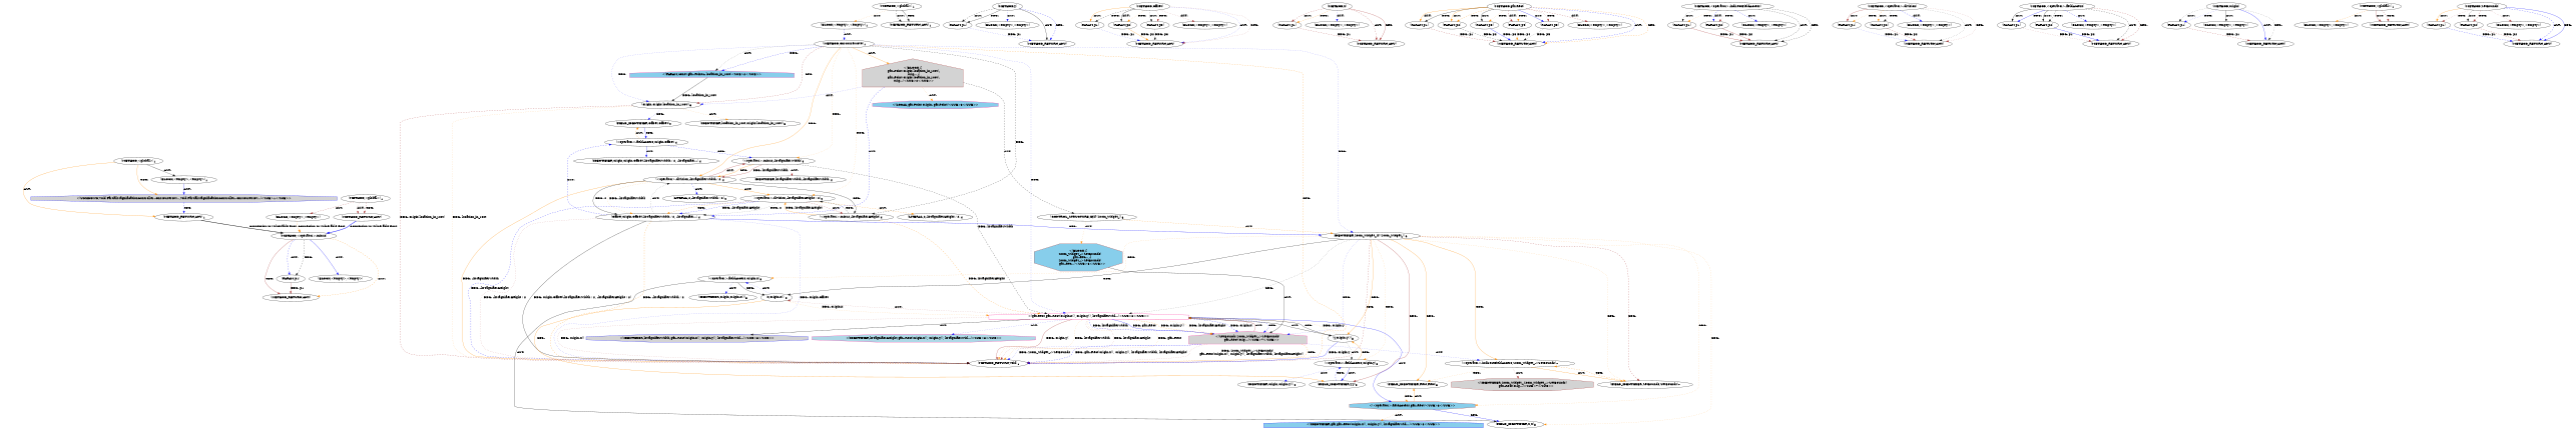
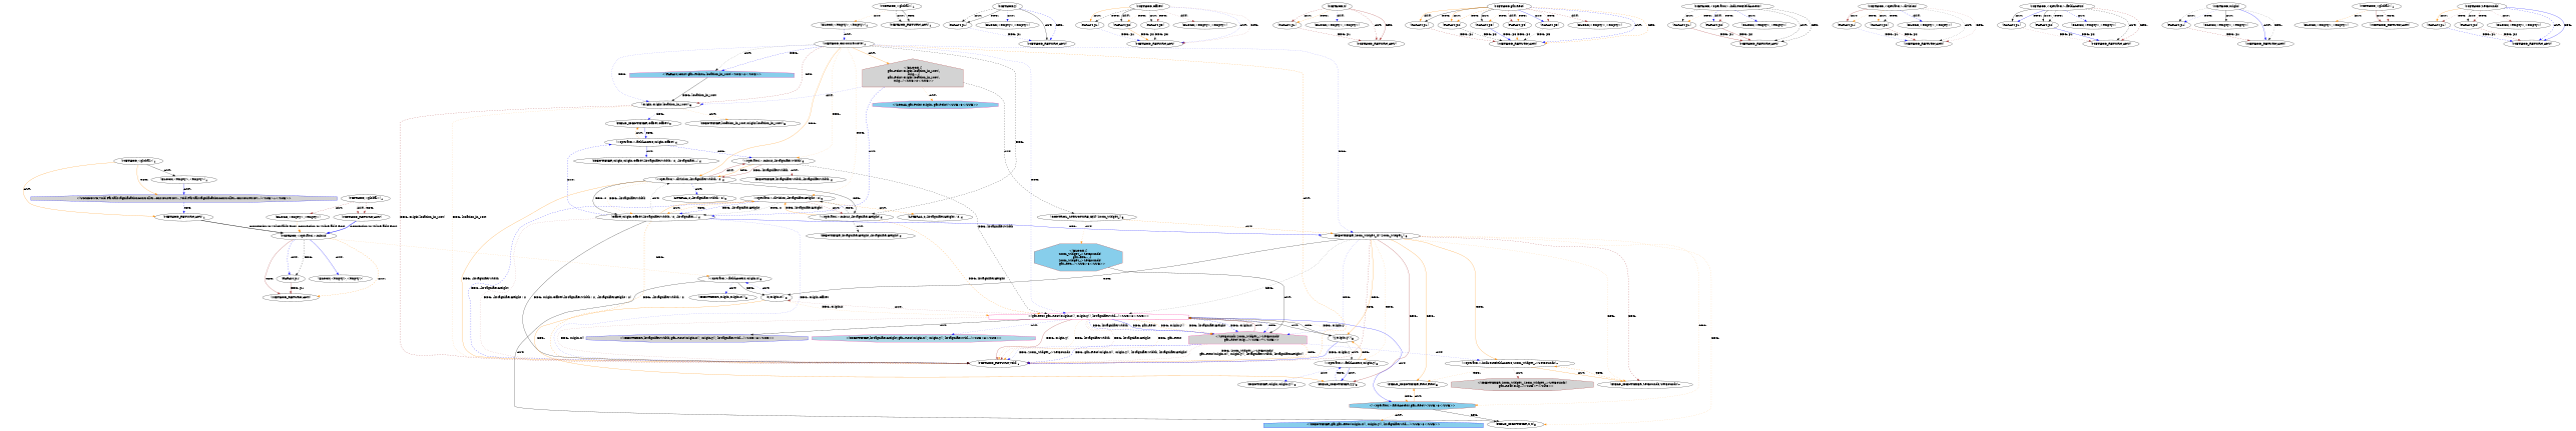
  digraph {
    edge [color=darkorange style=dotted]
    n1 [label=<(METHOD,&lt;operator&gt;.minus)>]
    n2 [label=<(PARAM,p1)>]
    n3 [label=<(BLOCK,&lt;empty&gt;,&lt;empty&gt;)>]
    n4 [label=<(METHOD_RETURN,ANY)>]
    n5 [label=<(METHOD,y)>]
    n6 [label=<(PARAM,p1)>]
    n7 [label=<(BLOCK,&lt;empty&gt;,&lt;empty&gt;)>]
    n8 [label=<(METHOD_RETURN,ANY)>]
    n9 [label=<(METHOD,&lt;global&gt;)<SUB>1</SUB>>]
    n10 [label=<(BLOCK,&lt;empty&gt;,&lt;empty&gt;)<SUB>1</SUB>>]
    n11 [label=<(METHOD_RETURN,ANY)<SUB>1</SUB>>]
    n12 [label=<(METHOD,OnMouseMove)<SUB>1</SUB>>]
    n13 [color=deeppink fillcolor=skyblue label="<(PARAM,const gfx::Point&amp; location_in_root)<SUB>2</SUB>>" shape=house style=filled]
    n14 [color=brown fillcolor=lightgrey label="<(BLOCK,{\n  gfx::Point origin(location_in_root);\n  orig...,{\n  gfx::Point origin(location_in_root);\n  orig...)<SUB>2</SUB>>" shape=house style=filled]
    n15 [label=<(origin,origin(location_in_root))<SUB>3</SUB>>]
    n16 [label=<(&lt;operator&gt;.division,-kMagnifierWidth / 2)<SUB>4</SUB>>]
    n17 [label=<(&lt;operator&gt;.minus,-kMagnifierWidth)<SUB>4</SUB>>]
    n18 [label=<(&lt;operator&gt;.division,-kMagnifierHeight / 2)<SUB>4</SUB>>]
    n19 [label=<(&lt;operator&gt;.minus,-kMagnifierHeight)<SUB>4</SUB>>]
    n20 [label=<(IDENTIFIER,zoom_widget_,if (zoom_widget_))<SUB>6</SUB>>]
    n21 [color=deeppink fillcolor=white label="<(gfx.Rect,gfx::Rect(origin.x(), origin.y(), kMagnifierWid...)<SUB>8</SUB>>" shape=house style=filled]
    n22 [label=<(METHOD_RETURN,void)<SUB>1</SUB>>]
    n23 [color=deeppink fillcolor=skyblue label="<(LOCAL,gfx.Point origin: gfx.Point)<SUB>3</SUB>>" shape=octagon style=filled]
    n24 [label=<(Offset,origin.Offset(-kMagnifierWidth / 2, -kMagnifier...)<SUB>4</SUB>>]
    n25 [label=<(CONTROL_STRUCTURE,IF,if (zoom_widget_))<SUB>6</SUB>>]
    n26 [label=<(IDENTIFIER,location_in_root,origin(location_in_root))<SUB>3</SUB>>]
    n27 [label=<(FIELD_IDENTIFIER,Offset,Offset)<SUB>4</SUB>>]
    n28 [label=<(LITERAL,2,-kMagnifierWidth / 2)<SUB>4</SUB>>]
    n29 [label=<(IDENTIFIER,kMagnifierWidth,-kMagnifierWidth)<SUB>4</SUB>>]
    n30 [label=<(LITERAL,2,-kMagnifierHeight / 2)<SUB>4</SUB>>]
+   n31 [label=<(IDENTIFIER,kMagnifierHeight,-kMagnifierHeight)<SUB>4</SUB>>]
    n32 [color=deeppink fillcolor=lightgrey label="<(SetBounds,zoom_widget_-&gt;SetBounds(\n        gfx::Rect(orig...)<SUB>7</SUB>>" shape=house style=filled]
    n33 [label=<(&lt;operator&gt;.indirectFieldAccess,zoom_widget_-&gt;SetBounds)<SUB>7</SUB>>]
    n34 [label=<(FIELD_IDENTIFIER,SetBounds,SetBounds)<SUB>7</SUB>>]
    n35 [color=brown fillcolor=skyblue label="<(&lt;operator&gt;.fieldAccess,gfx::Rect)<SUB>8</SUB>>" shape=octagon style=filled]
    n36 [label=<(FIELD_IDENTIFIER,Rect,Rect)<SUB>8</SUB>>]
    n37 [label=<(x,origin.x())<SUB>8</SUB>>]
    n38 [label=<(&lt;operator&gt;.fieldAccess,origin.x)<SUB>8</SUB>>]
    n39 [label=<(FIELD_IDENTIFIER,x,x)<SUB>8</SUB>>]
    n40 [label=<(y,origin.y())<SUB>8</SUB>>]
    n41 [label=<(&lt;operator&gt;.fieldAccess,origin.y)<SUB>8</SUB>>]
    n42 [label=<(FIELD_IDENTIFIER,y,y)<SUB>8</SUB>>]
    n43 [color=blue fillcolor=lightgrey label="<(IDENTIFIER,kMagnifierWidth,gfx::Rect(origin.x(), origin.y(), kMagnifierWid...)<SUB>8</SUB>>" shape=octagon style=filled]
    n44 [color=deeppink fillcolor=lightblue label="<(IDENTIFIER,kMagnifierHeight,gfx::Rect(origin.x(), origin.y(), kMagnifierWid...)<SUB>8</SUB>>" shape=octagon style=filled]
    n45 [label=<(&lt;operator&gt;.fieldAccess,origin.Offset)<SUB>4</SUB>>]
    n46 [color=brown fillcolor=skyblue label="<(BLOCK,{\n    zoom_widget_-&gt;SetBounds(\n        gfx::Rec...,{\n    zoom_widget_-&gt;SetBounds(\n        gfx::Rec...)<SUB>6</SUB>>" shape=octagon style=filled]
    n47 [label=<(IDENTIFIER,origin,origin.Offset(-kMagnifierWidth / 2, -kMagnifier...)<SUB>4</SUB>>]
    n48 [color=brown fillcolor=lightgrey label="<(IDENTIFIER,zoom_widget_,zoom_widget_-&gt;SetBounds(\n        gfx::Rect(orig...)<SUB>7</SUB>>" shape=octagon style=filled]
    n49 [color=blue fillcolor=skyblue label="<(IDENTIFIER,gfx,gfx::Rect(origin.x(), origin.y(), kMagnifierWid...)<SUB>8</SUB>>" shape=house style=filled]
    n50 [label=<(IDENTIFIER,origin,origin.x())<SUB>8</SUB>>]
    n51 [label=<(IDENTIFIER,origin,origin.y())<SUB>8</SUB>>]
    n52 [label=<(METHOD,Offset)>]
    n53 [label=<(PARAM,p1)>]
    n54 [label=<(PARAM,p2)>]
    n55 [label=<(PARAM,p3)>]
    n56 [label=<(BLOCK,&lt;empty&gt;,&lt;empty&gt;)>]
    n57 [label=<(METHOD_RETURN,ANY)>]
    n58 [label=<(METHOD,x)>]
    n59 [label=<(PARAM,p1)>]
    n60 [label=<(BLOCK,&lt;empty&gt;,&lt;empty&gt;)>]
    n61 [label=<(METHOD_RETURN,ANY)>]
    n62 [label=<(METHOD,gfx.Rect)>]
    n63 [label=<(PARAM,p1)>]
    n64 [label=<(PARAM,p2)>]
    n65 [label=<(PARAM,p3)>]
    n66 [label=<(PARAM,p4)>]
    n67 [label=<(PARAM,p5)>]
    n68 [label=<(BLOCK,&lt;empty&gt;,&lt;empty&gt;)>]
    n69 [label=<(METHOD_RETURN,ANY)>]
    n70 [label=<(METHOD,&lt;operator&gt;.indirectFieldAccess)>]
    n71 [label=<(PARAM,p1)>]
    n72 [label=<(PARAM,p2)>]
    n73 [label=<(BLOCK,&lt;empty&gt;,&lt;empty&gt;)>]
    n74 [label=<(METHOD_RETURN,ANY)>]
    n75 [label=<(METHOD,&lt;operator&gt;.division)>]
    n76 [label=<(PARAM,p1)>]
    n77 [label=<(PARAM,p2)>]
    n78 [label=<(BLOCK,&lt;empty&gt;,&lt;empty&gt;)>]
    n79 [label=<(METHOD_RETURN,ANY)>]
    n80 [label=<(METHOD,&lt;operator&gt;.fieldAccess)>]
    n81 [label=<(PARAM,p1)>]
    n82 [label=<(PARAM,p2)>]
    n83 [label=<(BLOCK,&lt;empty&gt;,&lt;empty&gt;)>]
    n84 [label=<(METHOD_RETURN,ANY)>]
    n85 [label=<(METHOD,origin)>]
    n86 [label=<(PARAM,p1)>]
    n87 [label=<(BLOCK,&lt;empty&gt;,&lt;empty&gt;)>]
    n88 [label=<(METHOD_RETURN,ANY)>]
    n89 [label=<(METHOD,&lt;global&gt;)<SUB>1</SUB>>]
    n90 [label=<(BLOCK,&lt;empty&gt;,&lt;empty&gt;)>]
    n91 [label=<(METHOD_RETURN,ANY)>]
    n92 [label=<(METHOD,SetBounds)>]
    n93 [label=<(PARAM,p1)>]
    n94 [label=<(PARAM,p2)>]
    n95 [label=<(BLOCK,&lt;empty&gt;,&lt;empty&gt;)>]
    n96 [label=<(METHOD_RETURN,ANY)>]
    n97 [label=<(METHOD,&lt;global&gt;)<SUB>1</SUB>>]
    n98 [label=<(BLOCK,&lt;empty&gt;,&lt;empty&gt;)<SUB>1</SUB>>]
    n99 [color=blue fillcolor=lightgrey label="<(UNKNOWN,void PartialMagnificationController::OnMouseMov...,void PartialMagnificationController::OnMouseMov...)<SUB>1</SUB>>" shape=octagon style=filled]
    n100 [label=<(METHOD_RETURN,ANY)<SUB>1</SUB>>]
    n101 [label=<(METHOD,&lt;global&gt;)<SUB>1</SUB>>]
    n102 [label=<(BLOCK,&lt;empty&gt;,&lt;empty&gt;)>]
    n103 [label=<(METHOD_RETURN,ANY)>]
    n1 -> n2 [color=blue label="AST: " style=dashed]
    n1 -> n2 [color=black label="DDG: " style=dashed]
    n1 -> n3 [color=blue label="AST: " style=solid]
    n1 -> n4 [label="AST: " style=dashed]
    n1 -> n4 [color=brown label="CFG: " style=solid]
    n2 -> n4 [color=brown label="DDG: p1" style=solid]
    n5 -> n6 [color=black label="AST: " style=dashed]
    n5 -> n6 [color=black label="DDG: " style=solid]
    n5 -> n7 [color=blue label="AST: "]
    n5 -> n8 [color=black label="AST: " style=solid]
    n5 -> n8 [color=blue label="CFG: " style=dashed]
    n6 -> n8 [color=blue label="DDG: p1"]
    n9 -> n10 [label="AST: "]
    n9 -> n11 [color=black label="AST: " style=dashed]
    n9 -> n11 [color=black label="CFG: " style=solid]
    n10 -> n12 [color=blue label="AST: " style=dashed]
    n12 -> n13 [color=black label="AST: "]
    n12 -> n13 [color=blue label="DDG: " style=dashed]
    n12 -> n14 [label="AST: " style=solid]
    n12 -> n15 [color=brown label="CFG: " style=dashed]
    n12 -> n15 [color=blue label="DDG: "]
    n12 -> n16 [label="DDG: " style=solid]
    n12 -> n17 [label="DDG: "]
    n12 -> n18 [label="DDG: "]
    n12 -> n19 [color=black label="DDG: " style=dashed]
    n12 -> n20 [color=blue label="DDG: "]
    n12 -> n21 [color=blue label="DDG: "]
-   n12 -> n22 [label="CFG: " style=dashed]
+   n12 -> n22 [label="AST: " style=dashed]
    n13 -> n15 [color=black label="DDG: location_in_root" style=solid]
    n14 -> n15 [color=blue label="AST: "]
    n14 -> n23 [label="AST: "]
    n14 -> n24 [color=blue label="AST: " style=dashed]
    n14 -> n25 [color=black label="AST: " style=dashed]
    n15 -> n22 [label="DDG: location_in_root"]
    n15 -> n22 [color=brown label="DDG: origin(location_in_root)" style=dashed]
    n15 -> n26 [label="AST: "]
    n15 -> n27 [color=blue label="CFG: "]
    n16 -> n17 [color=brown label="AST: " style=solid]
    n16 -> n19 [color=black label="CFG: " style=solid]
    n16 -> n22 [label="DDG: -kMagnifierWidth" style=solid]
    n16 -> n24 [label="DDG: -kMagnifierWidth"]
    n16 -> n24 [color=black label="DDG: 2" style=solid]
    n16 -> n28 [color=blue label="AST: " style=dashed]
    n17 -> n16 [label="CFG: " style=solid]
    n17 -> n16 [color=brown label="DDG: kMagnifierWidth" style=solid]
    n17 -> n21 [color=black label="DDG: kMagnifierWidth" style=dashed]
    n17 -> n29 [color=brown label="AST: "]
    n18 -> n19 [color=brown label="AST: " style=dashed]
    n18 -> n22 [color=blue label="DDG: -kMagnifierHeight" style=dashed]
    n18 -> n24 [label="CFG: " style=dashed]
    n18 -> n24 [color=blue label="DDG: -kMagnifierHeight" style=dashed]
    n18 -> n24 [color=black label="DDG: 2"]
    n18 -> n30 [label="AST: " style=dashed]
    n19 -> n18 [color=black label="CFG: " style=dashed]
    n19 -> n18 [label="DDG: kMagnifierHeight" style=solid]
    n19 -> n21 [label="DDG: kMagnifierHeight" style=dashed]
+   n19 -> n31 [color=black label="AST: " style=dashed]
    n20 -> n21 [color=black label="CDG: "]
    n20 -> n22 [color=brown label="CFG: " style=dashed]
    n20 -> n32 [color=blue label="CDG: "]
    n20 -> n33 [label="CDG: " style=solid]
    n20 -> n34 [label="CFG: "]
    n20 -> n34 [color=brown label="CDG: " style=dashed]
    n20 -> n35 [label="CDG: "]
    n20 -> n36 [label="CDG: " style=solid]
    n20 -> n37 [color=black label="CDG: " style=solid]
-   n20 -> n38 [label="CDG: "]
+   n1 -> n38 [label="CDG: "]
    n20 -> n39 [label="CDG: "]
    n20 -> n40 [label="CDG: " style=solid]
    n20 -> n41 [label="CDG: "]
    n20 -> n42 [color=brown label="CDG: " style=solid]
    n21 -> n22 [label="DDG: gfx::Rect"]
    n21 -> n22 [color=brown label="DDG: origin.x()"]
    n21 -> n22 [color=brown label="DDG: origin.y()" style=solid]
    n21 -> n22 [label="DDG: kMagnifierWidth"]
    n21 -> n22 [color=brown label="DDG: kMagnifierHeight"]
    n21 -> n32 [color=blue label="CFG: " style=dashed]
    n21 -> n32 [color=blue label="DDG: kMagnifierWidth" style=dashed]
    n21 -> n32 [color=blue label="DDG: gfx::Rect" style=solid]
    n21 -> n32 [label="DDG: origin.y()" style=dashed]
    n21 -> n32 [label="DDG: kMagnifierHeight"]
    n21 -> n32 [color=blue label="DDG: origin.x()" style=dashed]
    n21 -> n35 [color=blue label="AST: " style=solid]
    n21 -> n37 [color=brown label="AST: "]
    n21 -> n40 [color=black label="AST: " style=solid]
    n21 -> n43 [color=black label="AST: " style=solid]
    n21 -> n44 [color=blue label="AST: "]
    n24 -> n16 [color=black label="AST: "]
-   n16 -> n18 [label="AST: " style=solid]
+   n24 -> n18 [label="AST: " style=solid]
    n24 -> n20 [color=blue label="CFG: " style=solid]
    n24 -> n22 [color=blue label="DDG: origin.Offset"]
    n24 -> n22 [label="DDG: -kMagnifierWidth / 2" style=dashed]
    n24 -> n22 [color=brown label="DDG: -kMagnifierHeight / 2"]
    n24 -> n22 [color=black label="DDG: origin.Offset(-kMagnifierWidth / 2, -kMagnifierHeight / 2)" style=solid]
    n24 -> n45 [color=blue label="AST: " style=dashed]
    n25 -> n20 [label="AST: " style=dashed]
    n25 -> n46 [label="AST: "]
    n27 -> n45 [color=blue label="CFG: " style=solid]
    n32 -> n21 [color=brown label="AST: " style=solid]
    n32 -> n22 [label="CFG: " style=dashed]
    n32 -> n22 [color=blue label="DDG: zoom_widget_-&gt;SetBounds"]
    n32 -> n22 [color=blue label="DDG: gfx::Rect(origin.x(), origin.y(), kMagnifierWidth, kMagnifierHeight)" style=dashed]
    n32 -> n22 [color=brown label="DDG: zoom_widget_-&gt;SetBounds(\n        gfx::Rect(origin.x(), origin.y(), kMagnifierWidth, kMagnifierHeight))"]
    n32 -> n33 [color=blue label="AST: "]
    n33 -> n34 [label="AST: " style=solid]
    n33 -> n36 [label="CFG: "]
    n33 -> n48 [color=brown label="AST: "]
    n34 -> n33 [label="CFG: " style=dashed]
    n35 -> n36 [label="AST: " style=solid]
-   n35 -> n39 [color=blue label="CFG: " style=solid]
+   n35 -> n39 [color=black label="CFG: " style=solid]
    n35 -> n49 [label="AST: "]
    n36 -> n35 [label="CFG: "]
    n37 -> n21 [label="DDG: origin.x"]
    n37 -> n38 [color=blue label="AST: "]
    n37 -> n42 [label="CFG: " style=solid]
    n38 -> n37 [color=black label="CFG: " style=solid]
    n38 -> n39 [color=black label="AST: " style=solid]
    n38 -> n50 [color=blue label="AST: "]
    n40 -> n21 [color=black label="CFG: " style=solid]
    n40 -> n21 [label="DDG: origin.y"]
    n40 -> n22 [color=blue label="DDG: origin.y" style=solid]
    n40 -> n41 [color=black label="AST: "]
    n41 -> n40 [label="CFG: " style=solid]
    n41 -> n42 [color=blue label="AST: " style=solid]
    n41 -> n51 [color=blue label="AST: "]
    n42 -> n41 [color=blue label="CFG: " style=dashed]
    n45 -> n17 [color=blue label="CFG: " style=dashed]
    n45 -> n27 [label="AST: " style=dashed]
    n45 -> n47 [color=blue label="AST: " style=solid]
    n46 -> n32 [color=black label="AST: " style=solid]
    n52 -> n53 [label="AST: " style=solid]
    n52 -> n53 [color=black label="DDG: " style=dashed]
    n52 -> n54 [color=black label="AST: " style=solid]
    n52 -> n54 [label="DDG: "]
    n52 -> n55 [color=black label="AST: "]
    n52 -> n55 [color=brown label="DDG: "]
    n52 -> n56 [color=brown label="AST: "]
    n52 -> n57 [color=blue label="AST: "]
    n52 -> n57 [color=brown label="CFG: "]
    n53 -> n57 [color=blue label="DDG: p1"]
    n54 -> n57 [label="DDG: p2" style=solid]
    n55 -> n57 [color=black label="DDG: p3"]
    n58 -> n59 [color=brown label="AST: " style=dashed]
    n58 -> n59 [label="DDG: " style=dashed]
    n58 -> n60 [color=blue label="AST: "]
    n58 -> n61 [color=brown label="AST: " style=dashed]
    n58 -> n61 [color=brown label="CFG: " style=solid]
    n59 -> n61 [color=brown label="DDG: p1" style=dashed]
    n62 -> n63 [label="AST: " style=solid]
    n62 -> n63 [color=black label="DDG: " style=solid]
    n62 -> n64 [label="AST: " style=solid]
    n62 -> n64 [label="DDG: " style=dashed]
    n62 -> n65 [color=black label="AST: " style=solid]
    n62 -> n65 [label="DDG: "]
    n62 -> n66 [color=brown label="AST: " style=dashed]
    n62 -> n66 [label="DDG: "]
    n62 -> n67 [color=blue label="AST: " style=solid]
    n62 -> n67 [color=brown label="DDG: "]
    n62 -> n68 [color=brown label="AST: " style=dashed]
    n62 -> n69 [color=blue label="AST: " style=dashed]
    n62 -> n69 [label="CFG: " style=dashed]
    n63 -> n69 [color=brown label="DDG: p1" style=dashed]
    n64 -> n69 [color=black label="DDG: p2" style=dashed]
    n65 -> n69 [color=blue label="DDG: p3" style=solid]
    n66 -> n69 [label="DDG: p4"]
    n67 -> n69 [color=black label="DDG: p5"]
    n70 -> n71 [color=black label="AST: "]
    n70 -> n71 [label="DDG: "]
    n70 -> n72 [color=blue label="AST: " style=dashed]
    n70 -> n72 [color=brown label="DDG: "]
    n70 -> n73 [color=blue label="AST: " style=dashed]
    n70 -> n74 [color=black label="AST: " style=dashed]
    n70 -> n74 [color=black label="CFG: " style=dashed]
    n71 -> n74 [color=brown label="DDG: p1" style=solid]
    n72 -> n74 [color=brown label="DDG: p2" style=solid]
    n75 -> n76 [color=brown label="AST: " style=solid]
    n75 -> n76 [label="DDG: "]
    n75 -> n77 [label="AST: " style=dashed]
    n75 -> n77 [color=black label="DDG: "]
    n75 -> n78 [color=blue label="AST: " style=dashed]
    n75 -> n79 [color=black label="AST: "]
    n75 -> n79 [color=brown label="CFG: "]
    n76 -> n79 [color=blue label="DDG: p1"]
    n77 -> n79 [color=brown label="DDG: p2" style=dashed]
    n80 -> n81 [color=black label="AST: " style=solid]
    n80 -> n81 [color=blue label="DDG: " style=solid]
    n80 -> n82 [color=black label="AST: " style=solid]
    n80 -> n82 [color=black label="DDG: " style=dashed]
    n80 -> n83 [color=blue label="AST: " style=dashed]
    n80 -> n84 [color=black label="AST: " style=dashed]
    n80 -> n84 [color=brown label="CFG: " style=dashed]
    n81 -> n84 [color=brown label="DDG: p1"]
    n82 -> n84 [color=blue label="DDG: p2" style=solid]
    n85 -> n86 [color=black label="AST: "]
    n85 -> n86 [color=blue label="DDG: "]
    n85 -> n87 [color=black label="AST: " style=solid]
    n85 -> n88 [color=blue label="AST: " style=solid]
    n85 -> n88 [color=black label="CFG: "]
    n86 -> n88 [color=brown label="DDG: p1" style=dashed]
    n89 -> n90 [label="AST: " style=dashed]
    n89 -> n91 [color=brown label="AST: " style=solid]
    n89 -> n91 [color=brown label="CFG: " style=dashed]
    n92 -> n93 [label="AST: " style=solid]
    n92 -> n93 [color=brown label="DDG: "]
    n92 -> n94 [color=black label="AST: " style=dashed]
    n92 -> n94 [color=brown label="DDG: " style=dashed]
    n92 -> n95 [color=brown label="AST: "]
    n92 -> n96 [color=blue label="AST: " style=dashed]
    n92 -> n96 [color=blue label="CFG: " style=solid]
    n93 -> n96 [color=blue label="DDG: p1" style=dashed]
    n94 -> n96 [color=brown label="DDG: p2" style=dashed]
    n97 -> n98 [color=black label="AST: " style=solid]
    n97 -> n99 [label="CFG: " style=solid]
    n97 -> n100 [label="AST: " style=solid]
    n98 -> n99 [color=blue label="AST: " style=solid]
    n99 -> n100 [color=blue label="CFG: " style=dashed]
    n100 -> n1 [color=black label="Connection to Vulnerable Root" penwidth=2.0 style=solid]
    n101 -> n102 [color=brown label="AST: " style=dashed]
    n101 -> n103 [color=brown label="AST: "]
    n101 -> n103 [color=brown label="CFG: " style=dashed]
    n102 -> n1 [label="Connection to Vulnerable Root" penwidth=2.0]
    n103 -> n1 [color=blue label="Connection to Vulnerable Root" penwidth=2.0 style=solid]
  }
